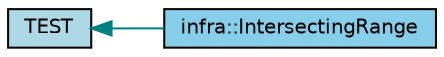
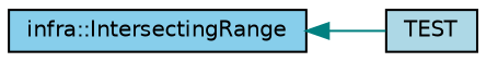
  digraph {
    rankdir=LR
    node [color=black fontname=Helvetica fontsize=10 shape=record style=filled]
    n1 [fillcolor=skyblue fontcolor=black height=0.2 label="infra::IntersectingRange" width=0.4]
    n2 [fillcolor=lightblue height=0.2 label=TEST width=0.4]
-   n2 -> n1 [color=teal dir=back fontname=Helvetica fontsize=10 labelfontname=Helvetica labelfontsize=10 style=solid]
+   n1 -> n2 [color=teal dir=back fontname=Helvetica fontsize=10 labelfontname=Helvetica labelfontsize=10 style=solid]
  }
